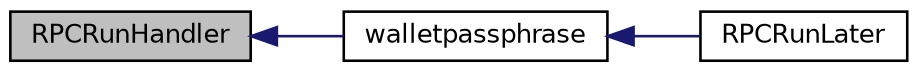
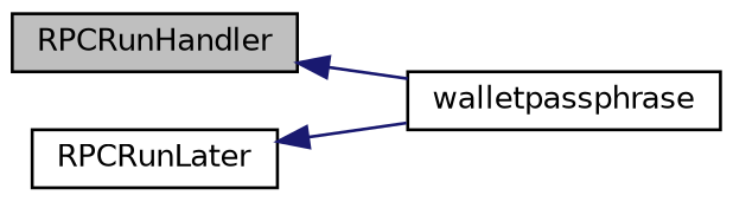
  digraph {
    rankdir=LR
    node [color=black fillcolor=white fontname=Helvetica fontsize=10 shape=record style=filled]
    edge [color=midnightblue dir=back fontname=Helvetica fontsize=10 labelfontname=Helvetica labelfontsize=10 style=solid]
    n1 [fillcolor=grey75 fontcolor=black height=0.2 label=RPCRunHandler width=0.4]
    n2 [height=0.2 label=walletpassphrase width=0.4]
    n3 [height=0.2 label=RPCRunLater width=0.4]
    n1 -> n2
-   n2 -> n3
+   n3 -> n2
  }
